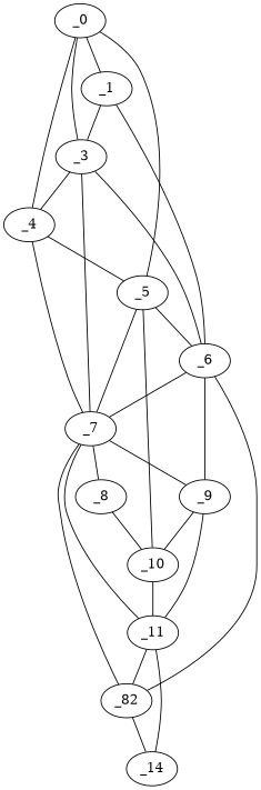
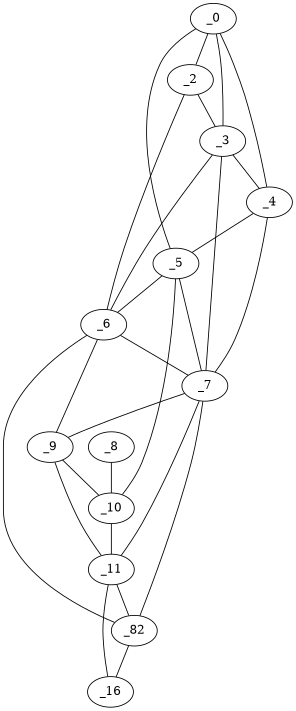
  graph {
    node [y=66]
    edge [valence=2]
    _0 [x=7 y=59]
-   _1 [x=13]
+   _1 [x=13 label=_2]
    _3 [x=42 y=56]
    _4 [x=56 y=45]
    _5 [x=62 y=43]
    _6 [x=74 y=80]
    _7 [x=76 y=61]
    _10 [x=86 y=46]
    n9 [label=_82 x=105 y=75]
    _9 [x=81 y=54]
    _8 [x=80 y=50]
    _11 [x=95 y=52]
-   _14 [x=117]
+   _14 [x=117 label=_16]
    _0 -- _1 [valence=1]
    _0 -- _3
    _0 -- _4
    _0 -- _5 [valence=1]
    _1 -- _3 [valence=1]
    _1 -- _6 [valence=1]
    _3 -- _4
    _3 -- _6
    _3 -- _7 [valence=1]
    _4 -- _5
    _4 -- _7
    _5 -- _6 [valence=1]
    _5 -- _7 [valence=1]
    _5 -- _10 [valence=1]
    _6 -- _7
    _6 -- n9 [valence=1]
    _6 -- _9 [valence=1]
    _7 -- n9
    _7 -- _9
-   _7 -- _8
    _7 -- _11
    _10 -- _11
    n9 -- _14 [valence=1]
    _9 -- _10
    _9 -- _11 [valence=1]
    _8 -- _10
    _11 -- n9 [valence=1]
    _11 -- _14
  }
